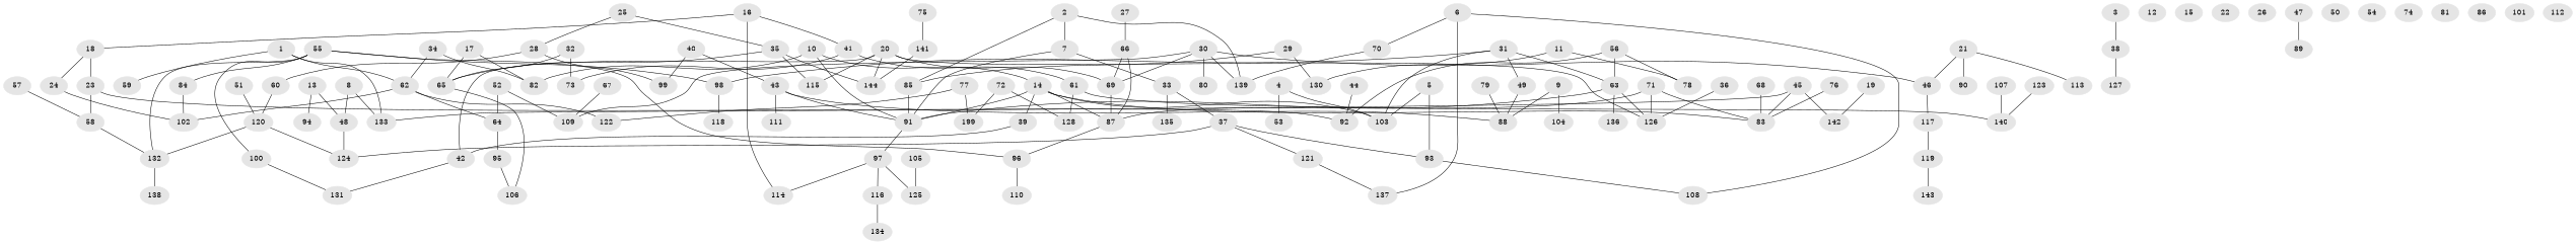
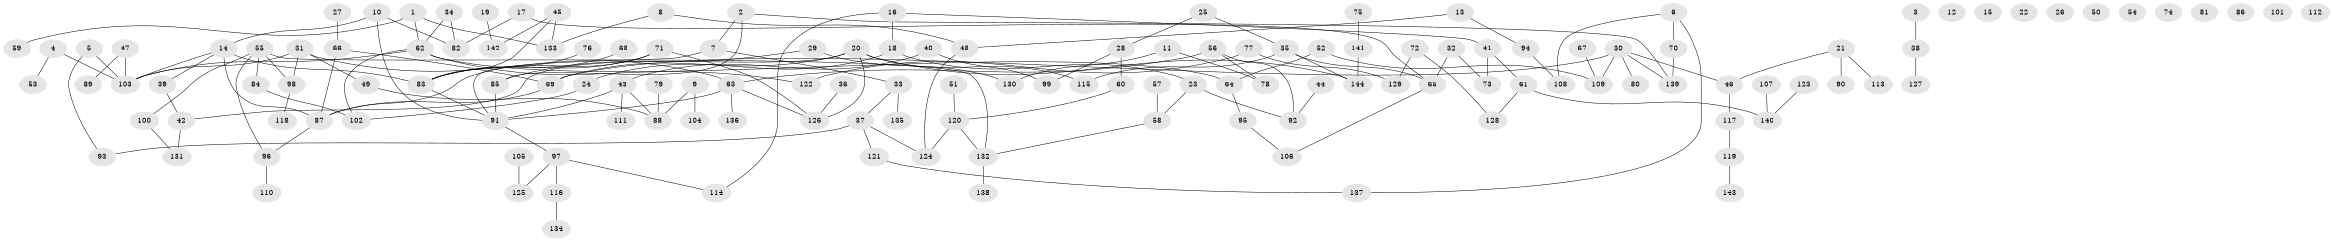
  graph {
    node [color=gray90 style=filled]
    1
    59
    62
    133
    103
    102
    64
    122
    2
    7
    85
    139
    33
    91
    3
    38
    127
    4
    53
    5
    93
    108
    6
    70
    137
    37
    135
    97
    8
    48
    124
    9
    88
    104
    10
    14
    82
    39
    83
    87
    11
    78
    130
    12
    13
    94
    42
    96
    15
    16
    18
    41
    114
    23
    24
    73
    61
    17
    65
    106
    58
    92
    19
    142
    20
    69
    115
    126
    144
    131
    21
    46
    90
    113
    117
    22
    132
    25
    28
    35
    60
    99
    26
    27
    66
    120
    29
    30
    80
    109
    31
    49
    63
    98
    136
    118
    32
    121
    34
    36
    40
    43
    111
    128
    140
    44
    45
    119
    47
    89
    50
    51
    52
    95
    54
    55
    84
    100
    110
    138
    56
    57
    67
    68
    71
    72
-   129 [label=199]
+   129
    74
    75
    141
    76
    77
    79
    81
    86
    116
    125
    134
    101
    105
    107
    112
    143
    123
    1 -- 59
    1 -- 62
    1 -- 133
+   62 -- 103
    62 -- 102
    62 -- 64
    62 -- 122
    64 -- 95
    2 -- 7
    2 -- 85
    2 -- 139
    7 -- 33
    7 -- 91
    85 -- 91
    33 -- 37
    33 -- 135
    91 -- 97
    3 -- 38
    38 -- 127
    4 -- 103
    4 -- 53
    5 -- 103
    5 -- 93
-   93 -- 108
+   94 -- 108
    6 -- 108
    6 -- 70
    6 -- 137
    70 -- 139
    37 -- 93
    37 -- 124
    37 -- 121
    97 -- 114
    97 -- 116
    97 -- 125
    8 -- 133
    8 -- 48
    48 -- 124
    9 -- 88
    9 -- 104
    10 -- 91
    10 -- 14
    10 -- 82
    14 -- 103
-   14 -- 91
+   83 -- 91
    14 -- 39
    14 -- 83
    14 -- 87
    39 -- 42
    87 -- 96
    11 -- 78
    11 -- 130
    13 -- 48
    13 -- 94
    42 -- 131
    96 -- 110
    16 -- 18
    16 -- 41
    16 -- 114
    18 -- 23
    18 -- 24
    41 -- 73
    41 -- 61
    23 -- 58
    23 -- 92
    24 -- 102
    61 -- 128
    61 -- 140
    17 -- 82
    17 -- 65
    65 -- 106
    58 -- 132
    19 -- 142
    20 -- 42
    20 -- 69
    20 -- 115
    20 -- 126
    20 -- 144
    69 -- 87
    21 -- 46
    21 -- 90
    21 -- 113
    46 -- 117
    117 -- 119
    132 -- 138
    25 -- 28
    25 -- 35
    28 -- 60
    28 -- 99
    35 -- 65
    35 -- 115
    35 -- 144
    60 -- 120
    27 -- 66
    66 -- 87
    66 -- 69
    120 -- 124
    120 -- 132
    29 -- 85
    29 -- 130
    30 -- 139
    30 -- 69
    30 -- 46
    30 -- 80
    30 -- 109
    31 -- 103
    31 -- 49
    31 -- 63
    31 -- 98
    49 -- 88
    63 -- 91
    63 -- 126
    63 -- 136
    98 -- 118
    32 -- 73
    32 -- 65
    121 -- 137
    34 -- 62
    34 -- 82
    36 -- 126
    40 -- 99
    40 -- 43
    43 -- 91
    43 -- 88
    43 -- 111
    44 -- 92
    45 -- 133
    45 -- 83
    45 -- 142
    119 -- 143
+   47 -- 103
    47 -- 89
    51 -- 120
    52 -- 64
    52 -- 109
    95 -- 106
    55 -- 96
    55 -- 132
    55 -- 98
    55 -- 84
    55 -- 100
    84 -- 102
    100 -- 131
    56 -- 78
    56 -- 92
    56 -- 63
    57 -- 58
    67 -- 109
    68 -- 83
    71 -- 83
    71 -- 87
    71 -- 126
    72 -- 128
    72 -- 129
    75 -- 141
    141 -- 144
    76 -- 83
    77 -- 122
    77 -- 129
    79 -- 88
    116 -- 134
    105 -- 125
    107 -- 140
    123 -- 140
  }
